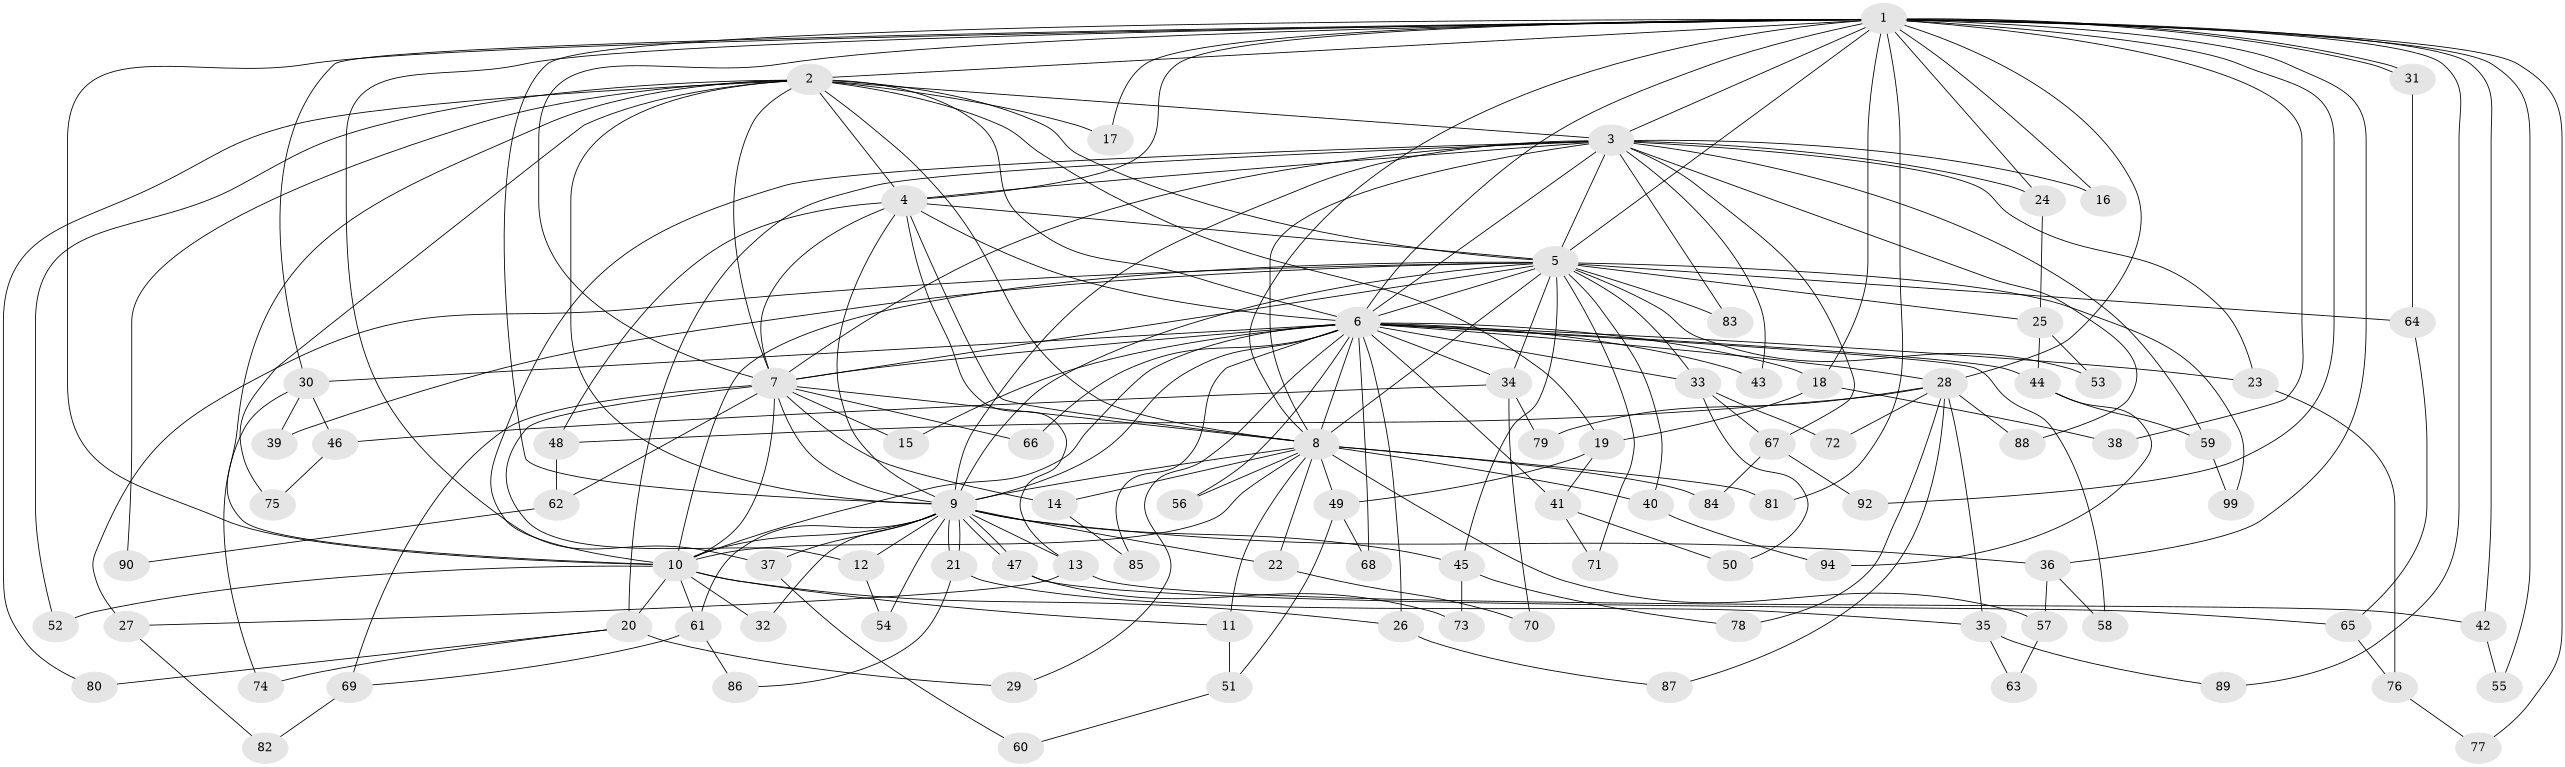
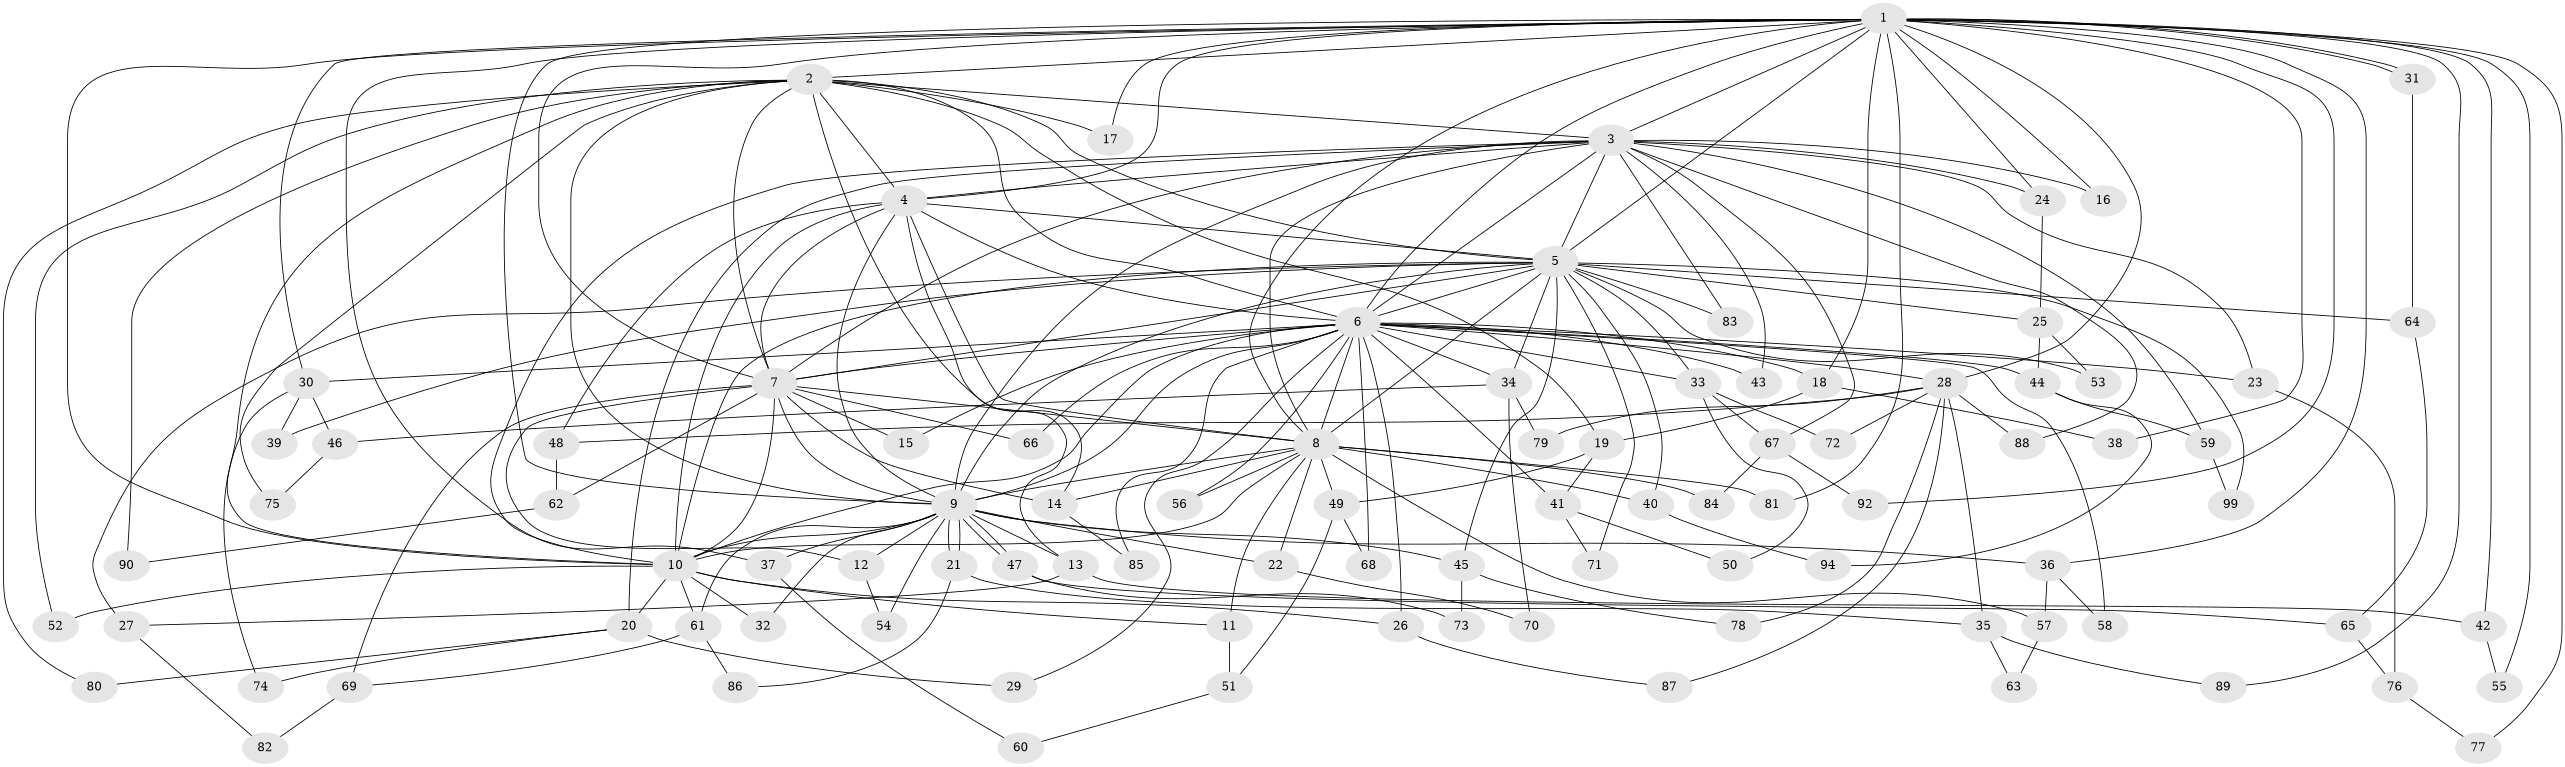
  graph {
    node [color=gray90 style=filled]
    1
    2
    3
    4
    5
    6
    7
    8
    9
    10
    16
    17
    18
    24
    28
    30
    31
    36
    37
    38
    42
    55
    77
    81
    89
    92
    19
    52
    75
    80
    90
    20
    23
    43
    59
    67
    83
    88
    13
    48
    25
    27
    33
    34
    39
    40
    45
    53
    64
    71
    n51 [label=99]
    15
    26
    29
    41
    44
    56
    58
    66
    68
    85
    12
    14
    62
    69
    11
    22
    49
    57
    84
    21
    32
    47
    54
    61
    35
    87
    72
    78
    79
    74
    46
    60
    76
    82
    50
    70
    n88 [label=94]
    73
    65
    51
    63
    86
    1 -- 2
    1 -- 3
    1 -- 4
    1 -- 5
    1 -- 6
    1 -- 7
    1 -- 8
    1 -- 9
    1 -- 10
    1 -- 16
    1 -- 17
    1 -- 18
    1 -- 24
    1 -- 28
    1 -- 30
    1 -- 31
    1 -- 31
    1 -- 36
    1 -- 37
    1 -- 38
    1 -- 42
    1 -- 55
    1 -- 77
    1 -- 81
    1 -- 89
    1 -- 92
    2 -- 3
    2 -- 4
    2 -- 5
    2 -- 6
    2 -- 7
-   2 -- 8
+   2 -- 14
    2 -- 9
    2 -- 10
    2 -- 17
    2 -- 19
    2 -- 52
    2 -- 75
    2 -- 80
    2 -- 90
    3 -- 4
    3 -- 5
    3 -- 6
    3 -- 7
    3 -- 8
    3 -- 9
    3 -- 10
    3 -- 16
    3 -- 24
    3 -- 20
    3 -- 23
    3 -- 43
    3 -- 59
    3 -- 67
    3 -- 83
    3 -- 88
    4 -- 5
    4 -- 6
    4 -- 7
    4 -- 8
    4 -- 9
+   4 -- 10
    4 -- 13
    4 -- 48
    5 -- 6
    5 -- 7
    5 -- 8
    5 -- 9
    5 -- 10
    5 -- 83
    5 -- 25
    5 -- 27
    5 -- 33
    5 -- 34
    5 -- 39
    5 -- 40
    5 -- 45
    5 -- 53
    5 -- 64
    5 -- 71
    5 -- n51
    6 -- 7
    6 -- 8
    6 -- 9
    6 -- 10
    6 -- 18
    6 -- 28
    6 -- 30
    6 -- 23
    6 -- 43
    6 -- 33
    6 -- 34
    6 -- 15
    6 -- 26
    6 -- 29
    6 -- 41
    6 -- 44
    6 -- 56
    6 -- 58
    6 -- 66
    6 -- 68
    6 -- 85
    7 -- 8
    7 -- 9
    7 -- 10
    7 -- 15
    7 -- 66
    7 -- 12
    7 -- 14
    7 -- 62
    7 -- 69
    8 -- 9
    8 -- 10
    8 -- 81
    8 -- 40
    8 -- 56
    8 -- 14
    8 -- 11
    8 -- 22
    8 -- 49
    8 -- 57
    8 -- 84
    9 -- 10
    9 -- 36
    9 -- 37
    9 -- 13
    9 -- 45
    9 -- 12
    9 -- 22
    9 -- 21
    9 -- 21
    9 -- 32
    9 -- 47
    9 -- 47
    9 -- 54
    9 -- 61
    10 -- 52
    10 -- 20
    10 -- 26
    10 -- 11
    10 -- 32
    10 -- 61
    18 -- 38
    18 -- 19
    24 -- 25
    28 -- 88
    28 -- 48
    28 -- 35
    28 -- 87
    28 -- 72
    28 -- 78
    28 -- 79
    30 -- 39
    30 -- 74
    30 -- 46
    31 -- 64
    36 -- 58
    36 -- 57
    37 -- 60
    42 -- 55
    19 -- 41
    19 -- 49
    20 -- 80
    20 -- 29
    20 -- 74
    23 -- 76
    59 -- n51
    67 -- 92
    67 -- 84
    13 -- 42
    13 -- 27
    48 -- 62
    25 -- 53
    25 -- 44
    27 -- 82
    33 -- 67
    33 -- 72
    33 -- 50
    34 -- 79
    34 -- 46
    34 -- 70
    40 -- n88
    45 -- 78
    45 -- 73
    64 -- 65
    26 -- 87
    41 -- 71
    41 -- 50
    44 -- 59
    44 -- n88
    12 -- 54
    14 -- 85
    62 -- 90
    69 -- 82
    11 -- 51
    22 -- 70
    49 -- 68
    49 -- 51
    57 -- 63
    21 -- 35
    21 -- 86
    47 -- 73
    47 -- 65
    61 -- 69
    61 -- 86
    35 -- 89
    35 -- 63
    46 -- 75
    76 -- 77
    65 -- 76
    51 -- 60
  }
